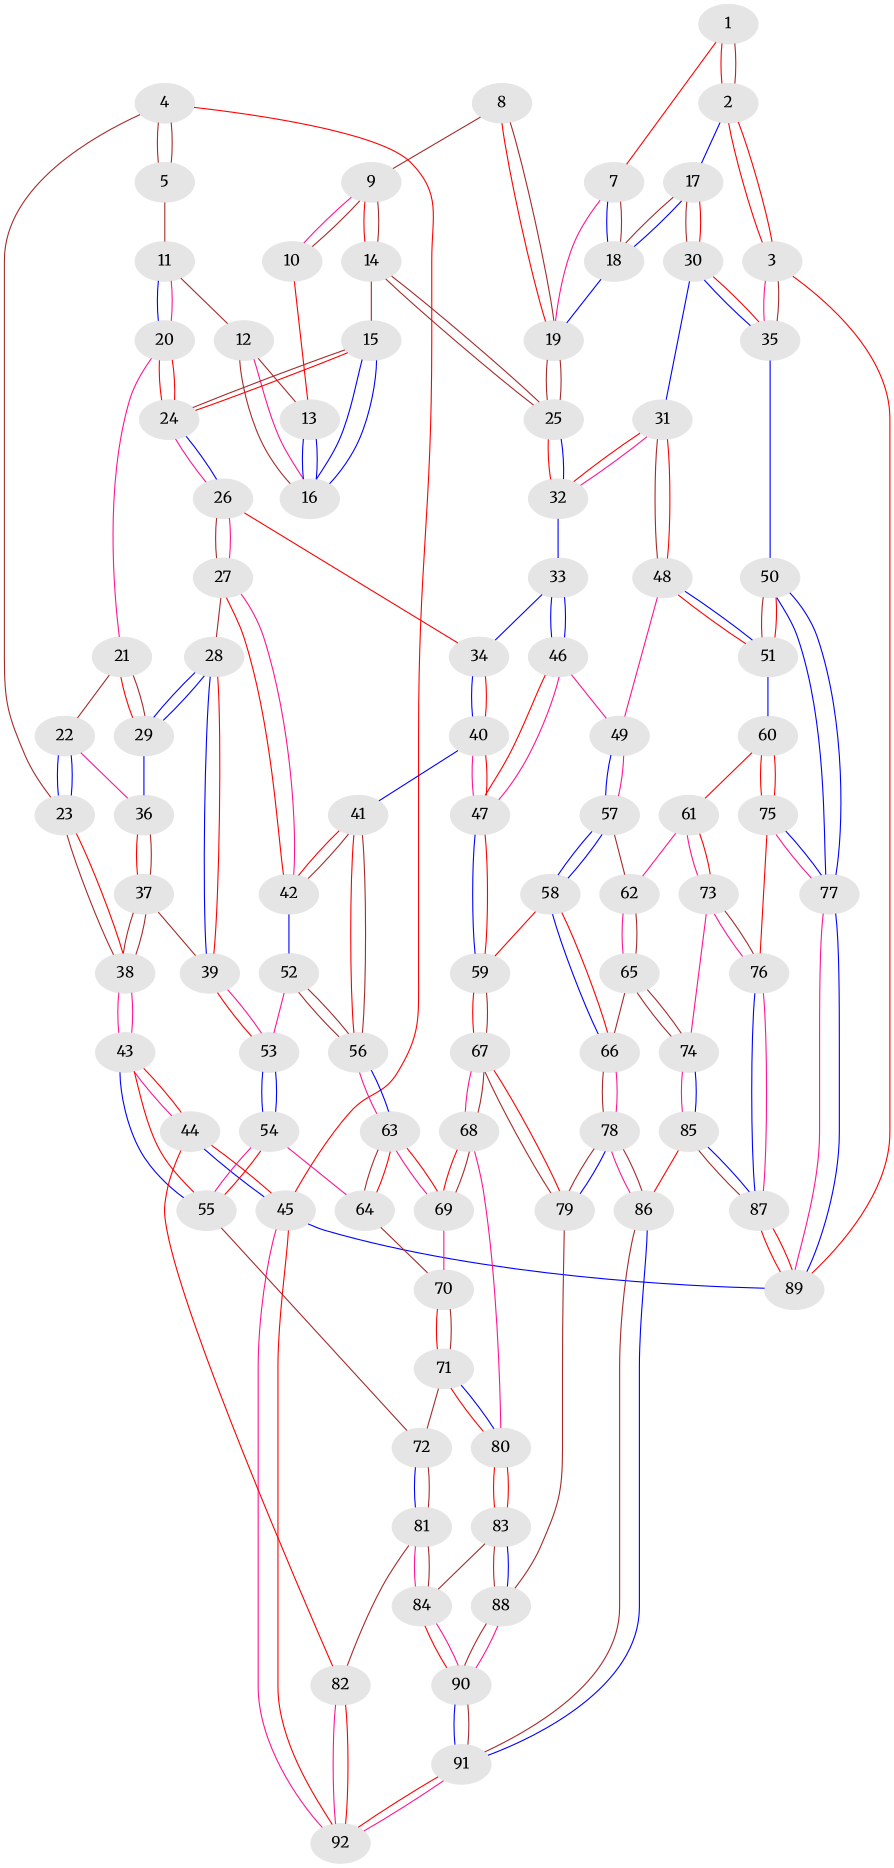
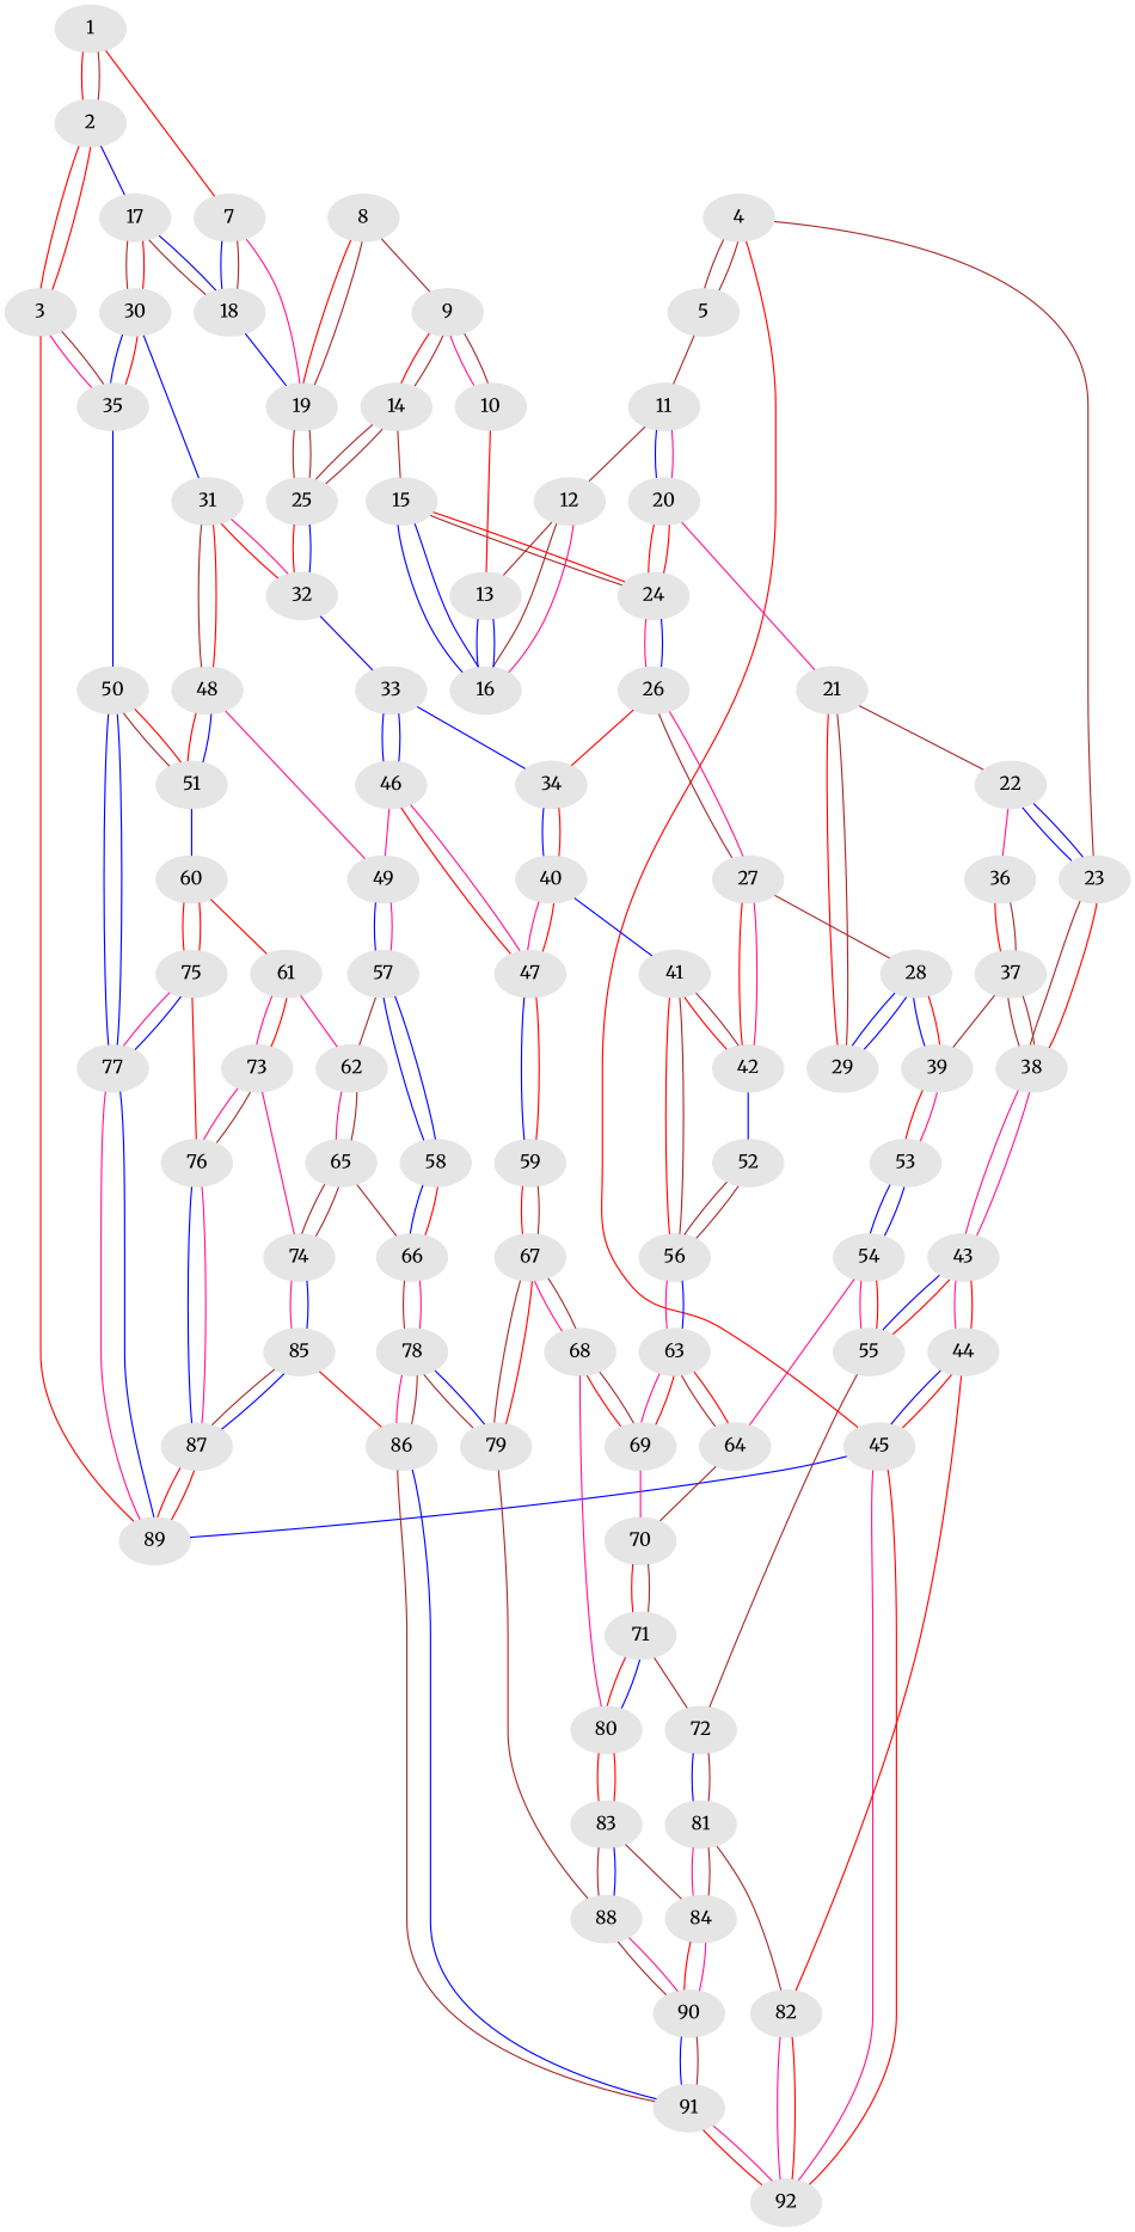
  graph {
    fontname=Merriweather
    node [color=gray90 fontname=Merriweather style=filled]
    edge [color=brown fontname=Merriweather]
    1
    2
    7
    3
    17
    18
    19
    35
    89
    30
    4
    5
    23
    45
    50
    11
    38
    92
    12
    20
    10
    13
    8
    9
    14
    25
    15
    16
    24
    21
    32
    26
    31
    22
    29
    36
    37
    43
    27
    34
    33
    28
    42
    40
    39
    52
    53
    48
    49
    51
    46
    47
    41
    77
    44
    55
    54
    56
    59
    63
    82
    72
    57
    67
    60
    58
    62
    61
    75
    64
    70
    81
    69
    66
    65
    78
    68
    79
    73
    76
    74
    71
    85
    86
    80
    88
    83
    84
    87
    91
    90
    1 -- 2 [color=red]
    1 -- 2
    1 -- 7 [color=red]
    2 -- 3 [color=red]
    2 -- 3 [color=red]
    2 -- 17 [color=blue]
    7 -- 18 [color=blue]
    7 -- 18
    7 -- 19 [color=deeppink]
    3 -- 35 [color=deeppink]
    3 -- 35
    3 -- 89 [color=red]
    17 -- 18
    17 -- 18 [color=blue]
    17 -- 30
    17 -- 30 [color=red]
    18 -- 19 [color=blue]
    19 -- 25
    19 -- 25
    35 -- 50 [color=blue]
    30 -- 35 [color=blue]
    30 -- 35 [color=red]
    30 -- 31 [color=blue]
    4 -- 5
    4 -- 5
    4 -- 23
    4 -- 45 [color=red]
    5 -- 11
    23 -- 38
    23 -- 38 [color=red]
    45 -- 89 [color=blue]
    45 -- 92 [color=deeppink]
    45 -- 92 [color=red]
    50 -- 51
    50 -- 51 [color=red]
    50 -- 77 [color=blue]
    50 -- 77 [color=blue]
    11 -- 12
    11 -- 20 [color=blue]
    11 -- 20 [color=deeppink]
    38 -- 43 [color=deeppink]
    38 -- 43 [color=deeppink]
    12 -- 13
    12 -- 16
    12 -- 16 [color=deeppink]
    20 -- 24 [color=red]
    20 -- 24 [color=red]
    20 -- 21 [color=deeppink]
    10 -- 13 [color=red]
    13 -- 16 [color=blue]
    13 -- 16 [color=blue]
    8 -- 19 [color=red]
    8 -- 19
    8 -- 9
    9 -- 10 [color=deeppink]
    9 -- 10
    9 -- 14 [color=red]
    9 -- 14
    14 -- 25
    14 -- 25
    14 -- 15
    25 -- 32 [color=red]
    25 -- 32 [color=blue]
    15 -- 16 [color=blue]
    15 -- 16 [color=blue]
    15 -- 24
    15 -- 24 [color=red]
    24 -- 26 [color=deeppink]
    24 -- 26 [color=blue]
    21 -- 22
    21 -- 29 [color=red]
    21 -- 29
    32 -- 33 [color=blue]
    26 -- 27
    26 -- 27 [color=deeppink]
    26 -- 34 [color=red]
    31 -- 32 [color=red]
    31 -- 32 [color=deeppink]
    31 -- 48
    31 -- 48 [color=red]
    22 -- 23 [color=blue]
    22 -- 23 [color=blue]
    22 -- 36 [color=deeppink]
-   29 -- 36 [color=blue]
    36 -- 37 [color=red]
    36 -- 37
    37 -- 38
    37 -- 38
    37 -- 39
    43 -- 44 [color=deeppink]
    43 -- 44 [color=red]
    43 -- 55 [color=blue]
    43 -- 55 [color=red]
    27 -- 28
    27 -- 42 [color=red]
    27 -- 42 [color=deeppink]
    34 -- 40 [color=blue]
    34 -- 40 [color=red]
    33 -- 34 [color=blue]
    33 -- 46 [color=blue]
    33 -- 46 [color=blue]
    28 -- 29 [color=blue]
    28 -- 29 [color=blue]
    28 -- 39 [color=blue]
    28 -- 39 [color=red]
    42 -- 52 [color=blue]
    40 -- 47 [color=deeppink]
    40 -- 47 [color=red]
    40 -- 41 [color=blue]
    39 -- 53 [color=red]
    39 -- 53 [color=deeppink]
-   52 -- 53 [color=deeppink]
    52 -- 56
    52 -- 56
    53 -- 54 [color=blue]
    53 -- 54 [color=blue]
    48 -- 49 [color=deeppink]
    48 -- 51 [color=red]
    48 -- 51 [color=blue]
    49 -- 57 [color=blue]
    49 -- 57 [color=deeppink]
    51 -- 60 [color=blue]
    46 -- 49 [color=deeppink]
    46 -- 47 [color=red]
    46 -- 47 [color=deeppink]
    47 -- 59 [color=blue]
    47 -- 59 [color=red]
    41 -- 42 [color=red]
    41 -- 42
    41 -- 56 [color=red]
    41 -- 56
    77 -- 89 [color=deeppink]
    77 -- 89 [color=blue]
    44 -- 45 [color=blue]
    44 -- 45 [color=red]
    44 -- 82 [color=red]
    55 -- 72
    54 -- 55 [color=deeppink]
    54 -- 55 [color=red]
    54 -- 64 [color=deeppink]
    56 -- 63 [color=deeppink]
    56 -- 63 [color=blue]
    59 -- 67 [color=red]
    59 -- 67
    63 -- 64
    63 -- 64 [color=red]
    63 -- 69 [color=deeppink]
    63 -- 69 [color=red]
    82 -- 92 [color=deeppink]
    82 -- 92 [color=red]
    72 -- 81 [color=blue]
    72 -- 81
    57 -- 58 [color=blue]
    57 -- 58 [color=blue]
    57 -- 62
    67 -- 68 [color=deeppink]
    67 -- 68
    67 -- 79
    67 -- 79 [color=red]
    60 -- 61 [color=red]
    60 -- 75 [color=red]
    60 -- 75 [color=red]
-   58 -- 59 [color=red]
    58 -- 66 [color=blue]
    58 -- 66 [color=red]
    62 -- 65 [color=deeppink]
    62 -- 65
    61 -- 62 [color=deeppink]
    61 -- 73 [color=deeppink]
    61 -- 73 [color=red]
    75 -- 77 [color=deeppink]
    75 -- 77 [color=blue]
    75 -- 76 [color=red]
    64 -- 70
    70 -- 71 [color=red]
    70 -- 71
    81 -- 82
    81 -- 84 [color=deeppink]
    81 -- 84
    69 -- 70 [color=deeppink]
    66 -- 78
    66 -- 78 [color=deeppink]
    65 -- 66
    65 -- 74
    65 -- 74
    78 -- 79
    78 -- 79 [color=blue]
    78 -- 86 [color=deeppink]
    78 -- 86
    68 -- 69 [color=red]
    68 -- 69
    68 -- 80 [color=deeppink]
    79 -- 88
    73 -- 76 [color=deeppink]
    73 -- 76
    73 -- 74 [color=deeppink]
    76 -- 87 [color=blue]
    76 -- 87 [color=deeppink]
    74 -- 85 [color=deeppink]
    74 -- 85 [color=blue]
    71 -- 72
    71 -- 80 [color=red]
    71 -- 80 [color=blue]
    85 -- 86 [color=red]
    85 -- 87
    85 -- 87 [color=blue]
    86 -- 91
    86 -- 91 [color=blue]
    80 -- 83 [color=red]
    80 -- 83 [color=red]
    88 -- 90
    88 -- 90 [color=deeppink]
    83 -- 88
    83 -- 88 [color=blue]
    83 -- 84
    84 -- 90 [color=red]
    84 -- 90 [color=deeppink]
    87 -- 89 [color=red]
    87 -- 89 [color=red]
    91 -- 92 [color=red]
    91 -- 92 [color=deeppink]
    90 -- 91 [color=blue]
    90 -- 91
  }
